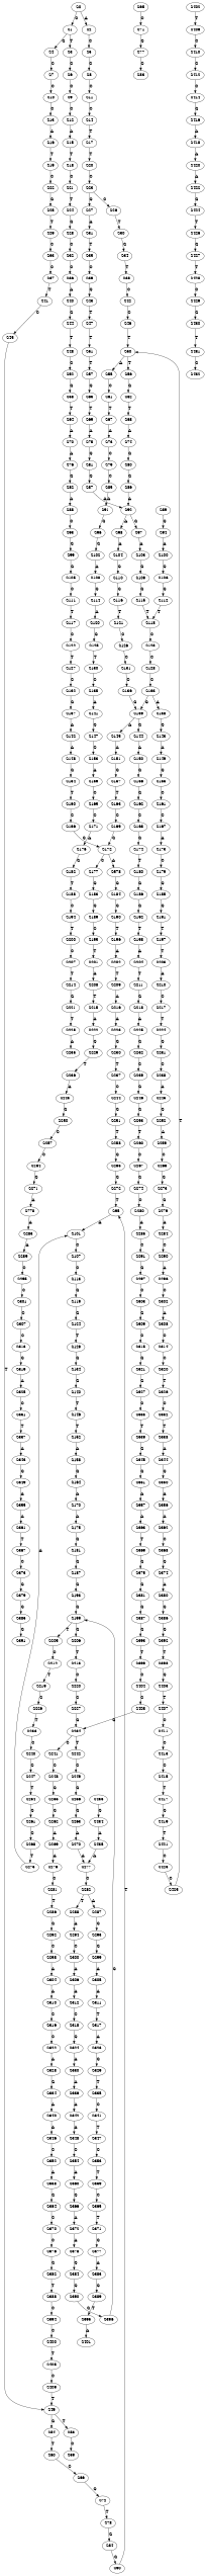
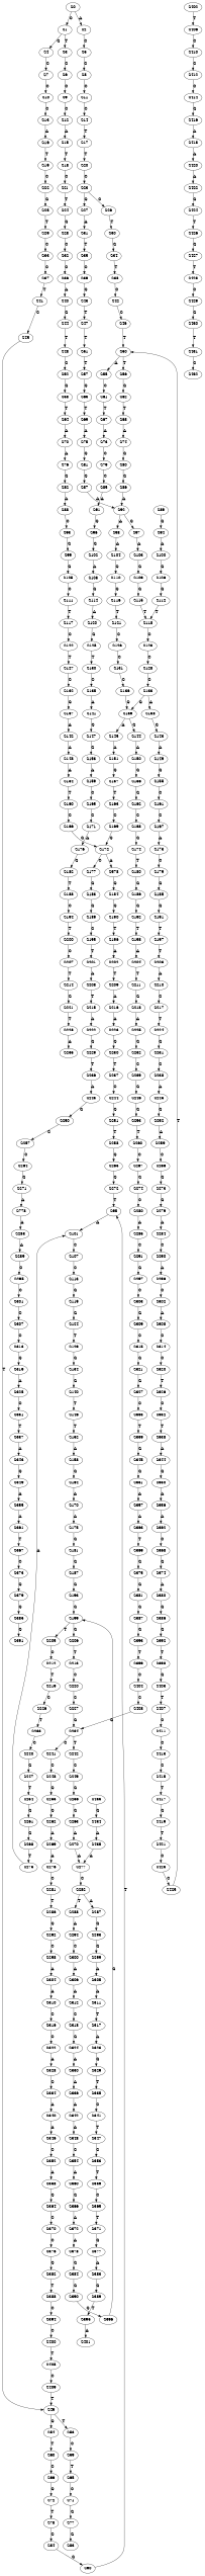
  strict digraph {
    S0
    S1
    S2
    S3
    S4
    S5
    S6
    S7
    S8
    S9
    S10
    S11
    S12
    S13
    S14
    S15
    S16
    S17
    S18
    S19
    S20
    S21
    S22
    S23
    S24
    S25
    S26
    S27
    S28
    S29
    S30
    S31
    S32
    S33
    S34
    S35
    S36
    S37
    S38
    S39
    S40
    S41
    S42
    S43
    S44
    S45
    S46
    S47
    S48
    S49
    S50
    S51
    S52
    S53
    S54
    S55
    S56
    S57
    S58
    S59
    S60
    S61
    S62
    S63
    S64
    S65
    S66
    S67
    S68
    S69
    S70
    S71
    S72
    S73
    S74
    S75
    S76
    S77
    S78
    S79
    S80
    S81
    S82
    S83
    S84
    S85
    S86
    S87
    S88
    S90
    S91
    S92
    S93
    S89
    S94
    S95
    S96
    S97
    S98
    S99
    S100
    S101
    S102
    S103
    S104
    S105
    S106
    S107
    S108
    S109
    S110
    S111
    S112
    S113
    S114
    S115
    S116
    S117
    S118
    S119
    S120
    S121
    S122
    S123
    S124
    S125
    S126
    S127
    S128
    S129
    S130
    S131
    S132
    S133
    S134
    S135
    S136
    S137
    S138
    S139
    S140
    S141
    S142
    S143
    S144
    S145
    S146
    S147
    S148
    S149
    S150
    S151
    S152
    S153
    S154
    S155
    S156
    S157
    S158
    S159
    S160
    S161
    S162
    S163
    S164
    S165
    S166
    S167
    S168
    S169
    S170
    S171
    S172
    S173
    S174
    S175
    S176
    S177
    n179 [label=S578]
    S179
    S180
    S181
    S182
    S183
    S184
    S185
    S186
    S187
    S188
    S189
    S190
    S191
    S192
    S193
    S194
    S195
    S196
    S197
    S198
    S199
    S200
    S201
    S202
    S203
    S204
    S205
    S206
    S207
    S208
    S209
    S210
    S211
    S212
    S213
    S214
    S215
    S216
    S217
    S218
    S219
    S220
    S221
    S222
    S223
    S224
    S225
    S226
    S227
    S228
    S229
    S230
    S231
    S232
    S233
    S234
    S235
    S236
    S237
    S238
    S239
    S240
    S241
    S242
    S243
    S244
    S245
    S246
    S247
    S248
    S249
    S250
    S251
    S252
    S253
    S254
    S255
    S256
    S257
    S258
    S259
    S260
    S261
    S262
    S263
    S264
    S265
    S266
    S267
    S268
    S269
    S270
    S271
    S272
    S273
    S274
    S275
    S276
    S277
    n279 [label=S778]
    S279
    S280
    S281
    S282
    S283
    S284
    S285
    S286
    S287
    S288
    S289
    S290
    S291
    S292
    S293
    S294
    S295
    S296
    S297
    S298
    S299
    S300
    S301
    S302
    S303
    S304
    S305
    S306
    S307
    S308
    S309
    S310
    S311
    S312
    S313
    S314
    S315
    S316
    S317
    S318
    S319
    S320
    S321
    S322
    S323
    S324
    S325
    S326
    S327
    S328
    S329
    S330
    S331
    S332
    S333
    S334
    S335
    S336
    S337
    S338
    S339
    S340
    S341
    S342
    S343
    S344
    S345
    S346
    S347
    S348
    S349
    S350
    S351
    S352
    S353
    S354
    S355
    S356
    S357
    S358
    S359
    S360
    S361
    S362
    S363
    S364
    S365
    S366
    S367
    S368
    S369
    S370
    S371
    S372
    S373
    S374
    S375
    S376
    S377
    S378
    S379
    S380
    S381
    S382
    S383
    S384
    S385
    S386
    S387
    S388
    S389
    S390
    S391
    S392
    S393
    S394
    S395
    S396
    S398
    S399
    S400
    S401
    S403
    S404
    S405
    S402
    S406
    S407
    S408
    S409
    S410
    S411
    S412
    S413
    S414
    S415
    S416
    S417
    S418
    S419
    S420
    S421
    S422
    S423
    S424
    S425
    S426
    S427
    S428
    S429
    S430
    S431
    S432
    S433
    S434
    S435
    S0 -> S1 [label=C]
    S0 -> S2 [label=A]
    S1 -> S3 [label=T]
    S1 -> S4 [label=G]
    S2 -> S5 [label=C]
    S3 -> S6 [label=C]
    S4 -> S7 [label=C]
    S5 -> S8 [label=C]
    S6 -> S9 [label=C]
    S7 -> S10 [label=C]
    S8 -> S11 [label=C]
    S9 -> S12 [label=C]
    S10 -> S13 [label=C]
    S11 -> S14 [label=C]
    S12 -> S15 [label=A]
    S13 -> S16 [label=A]
    S14 -> S17 [label=T]
    S15 -> S18 [label=T]
    S16 -> S19 [label=T]
    S17 -> S20 [label=T]
    S18 -> S21 [label=C]
    S19 -> S22 [label=C]
    S20 -> S23 [label=C]
    S21 -> S24 [label=T]
    S22 -> S25 [label=G]
    S23 -> S26 [label=C]
    S23 -> S27 [label=G]
    S24 -> S28 [label=G]
    S25 -> S29 [label=T]
    S26 -> S30 [label=T]
    S27 -> S31 [label=A]
    S28 -> S32 [label=C]
    S29 -> S33 [label=C]
    S30 -> S34 [label=G]
    S31 -> S35 [label=T]
    S32 -> S36 [label=C]
    S33 -> S37 [label=C]
    S34 -> S38 [label=T]
    S35 -> S39 [label=C]
    S36 -> S40 [label=A]
    S37 -> S41 [label=T]
    S38 -> S42 [label=C]
    S39 -> S43 [label=G]
    S40 -> S44 [label=G]
    S41 -> S45 [label=C]
    S42 -> S46 [label=C]
    S43 -> S47 [label=T]
    S44 -> S48 [label=T]
    S45 -> S49 [label=T]
    S46 -> S50 [label=T]
    S47 -> S51 [label=T]
    S48 -> S52 [label=C]
    S49 -> S53 [label=T]
    S49 -> S54 [label=G]
    S50 -> S55 [label=A]
    S50 -> S56 [label=T]
    S51 -> S57 [label=T]
    S52 -> S58 [label=G]
    S53 -> S59 [label=C]
    S54 -> S60 [label=T]
    S55 -> S61 [label=C]
    S56 -> S62 [label=G]
    S57 -> S63 [label=G]
    S58 -> S64 [label=T]
+   S59 -> S65 [label=T]
    S60 -> S66 [label=C]
    S61 -> S67 [label=T]
    S62 -> S68 [label=T]
    S63 -> S69 [label=T]
    S64 -> S70 [label=A]
    S65 -> S71 [label=C]
    S66 -> S72 [label=G]
    S67 -> S73 [label=A]
    S68 -> S74 [label=A]
    S69 -> S75 [label=A]
    S70 -> S76 [label=A]
    S71 -> S77 [label=G]
    S72 -> S78 [label=T]
    S73 -> S79 [label=C]
    S74 -> S80 [label=G]
    S75 -> S81 [label=G]
    S76 -> S82 [label=G]
    S77 -> S83 [label=G]
    S78 -> S84 [label=G]
    S79 -> S85 [label=C]
    S80 -> S86 [label=G]
    S81 -> S87 [label=G]
    S82 -> S88 [label=A]
    S84 -> S90 [label=G]
    S85 -> S91 [label=A]
    S86 -> S92 [label=A]
    S87 -> S92 [label=A]
    S88 -> S93 [label=C]
    S90 -> S95 [label=T]
    S91 -> S96 [label=G]
    S92 -> S97 [label=G]
    S92 -> S98 [label=A]
    S93 -> S99 [label=G]
    S89 -> S94 [label=G]
    S94 -> S100 [label=A]
    S95 -> S101 [label=A]
    S96 -> S102 [label=G]
    S97 -> S103 [label=A]
    S98 -> S104 [label=A]
    S99 -> S105 [label=G]
    S100 -> S106 [label=G]
    S101 -> S107 [label=C]
    S102 -> S108 [label=A]
    S103 -> S109 [label=G]
    S104 -> S110 [label=G]
    S105 -> S111 [label=C]
    S106 -> S112 [label=G]
    S107 -> S113 [label=C]
    S108 -> S114 [label=G]
    S109 -> S115 [label=G]
    S110 -> S116 [label=G]
    S111 -> S117 [label=T]
    S112 -> S118 [label=T]
    S113 -> S119 [label=G]
    S114 -> S120 [label=A]
    S115 -> S118 [label=T]
    S116 -> S121 [label=T]
    S117 -> S122 [label=C]
    S118 -> S123 [label=C]
    S119 -> S124 [label=G]
    S120 -> S125 [label=G]
    S121 -> S126 [label=C]
    S122 -> S127 [label=T]
    S123 -> S128 [label=C]
    S124 -> S129 [label=T]
    S125 -> S130 [label=T]
    S126 -> S131 [label=C]
    S127 -> S132 [label=C]
    S128 -> S133 [label=C]
    S129 -> S134 [label=G]
    S130 -> S135 [label=C]
    S131 -> S136 [label=C]
    S132 -> S137 [label=G]
    S133 -> S138 [label=A]
    S133 -> S139 [label=G]
    S134 -> S140 [label=G]
    S135 -> S141 [label=A]
    S136 -> S139 [label=G]
    S137 -> S142 [label=A]
    S138 -> S143 [label=G]
    S139 -> S144 [label=G]
    S139 -> S145 [label=A]
    S140 -> S146 [label=T]
    S141 -> S147 [label=G]
    S142 -> S148 [label=A]
    S143 -> S149 [label=A]
    S144 -> S150 [label=A]
    S145 -> S151 [label=A]
    S146 -> S152 [label=T]
    S147 -> S153 [label=G]
-   S148 -> S154 [label=G]
+   S148 -> S154 [label=A]
    S149 -> S155 [label=G]
    S150 -> S156 [label=G]
    S151 -> S157 [label=G]
    S152 -> S158 [label=A]
    S153 -> S159 [label=A]
    S154 -> S160 [label=T]
    S155 -> S161 [label=C]
    S156 -> S162 [label=G]
    S157 -> S163 [label=T]
    S158 -> S164 [label=G]
    S159 -> S165 [label=C]
    S160 -> S166 [label=C]
    S161 -> S167 [label=C]
    S162 -> S168 [label=C]
    S163 -> S169 [label=C]
    S164 -> S170 [label=A]
    S165 -> S171 [label=C]
    S166 -> S172 [label=G]
    S167 -> S173 [label=A]
    S168 -> S174 [label=G]
    S169 -> S172 [label=G]
    S170 -> S175 [label=A]
    S171 -> S176 [label=A]
    S172 -> S177 [label=C]
    S172 -> n179 [label=A]
    S173 -> S179 [label=C]
    S174 -> S180 [label=T]
    S175 -> S181 [label=G]
    S176 -> S182 [label=G]
    S177 -> S183 [label=G]
    n179 -> S184 [label=G]
    S179 -> S185 [label=G]
    S180 -> S186 [label=G]
    S181 -> S187 [label=G]
    S182 -> S188 [label=T]
    S183 -> S189 [label=G]
    S184 -> S190 [label=G]
    S185 -> S191 [label=G]
    S186 -> S192 [label=G]
    S187 -> S193 [label=G]
    S188 -> S194 [label=C]
    S189 -> S195 [label=C]
    S190 -> S196 [label=T]
    S191 -> S197 [label=T]
    S192 -> S198 [label=T]
    S193 -> S199 [label=G]
    S194 -> S200 [label=T]
    S195 -> S201 [label=T]
    S196 -> S202 [label=A]
    S197 -> S203 [label=T]
    S198 -> S204 [label=A]
    S199 -> S205 [label=T]
    S199 -> S206 [label=G]
    S200 -> S207 [label=C]
    S201 -> S208 [label=A]
    S202 -> S209 [label=T]
    S203 -> S210 [label=A]
    S204 -> S211 [label=T]
    S205 -> S212 [label=C]
    S206 -> S213 [label=T]
    S207 -> S214 [label=T]
    S208 -> S215 [label=T]
    S209 -> S216 [label=A]
    S210 -> S217 [label=C]
    S211 -> S218 [label=G]
    S212 -> S219 [label=T]
    S213 -> S220 [label=C]
    S214 -> S221 [label=G]
    S215 -> S222 [label=A]
    S216 -> S223 [label=A]
    S217 -> S224 [label=T]
    S218 -> S225 [label=A]
    S219 -> S226 [label=C]
    S220 -> S227 [label=C]
    S221 -> S228 [label=T]
    S222 -> S229 [label=G]
    S223 -> S230 [label=G]
    S224 -> S231 [label=G]
    S225 -> S232 [label=G]
    S226 -> S233 [label=T]
    S227 -> S234 [label=G]
    S228 -> S235 [label=A]
    S229 -> S236 [label=T]
    S230 -> S237 [label=T]
    S231 -> S238 [label=C]
    S232 -> S239 [label=C]
    S233 -> S240 [label=C]
    S234 -> S241 [label=C]
    S234 -> S242 [label=T]
    S236 -> S243 [label=A]
    S237 -> S244 [label=C]
    S238 -> S245 [label=A]
    S239 -> S246 [label=G]
    S240 -> S247 [label=G]
    S241 -> S248 [label=C]
    S242 -> S249 [label=C]
    S243 -> S250 [label=G]
    S244 -> S251 [label=G]
    S245 -> S252 [label=G]
    S246 -> S253 [label=G]
    S247 -> S254 [label=T]
    S248 -> S255 [label=G]
    S249 -> S256 [label=G]
    S250 -> S257 [label=C]
    S251 -> S258 [label=T]
    S252 -> S259 [label=A]
    S253 -> S260 [label=T]
    S254 -> S261 [label=G]
    S255 -> S262 [label=G]
    S256 -> S263 [label=G]
    S257 -> S264 [label=C]
    S258 -> S265 [label=G]
    S259 -> S266 [label=C]
    S260 -> S267 [label=C]
    S261 -> S268 [label=G]
    S262 -> S269 [label=A]
    S263 -> S270 [label=A]
    S264 -> S271 [label=G]
    S265 -> S272 [label=G]
    S266 -> S273 [label=G]
    S267 -> S274 [label=G]
    S268 -> S275 [label=T]
    S269 -> S276 [label=A]
    S270 -> S277 [label=A]
    S271 -> n279 [label=A]
    S272 -> S95 [label=T]
    S273 -> S279 [label=G]
    S274 -> S280 [label=C]
    S275 -> S101 [label=A]
    S276 -> S281 [label=C]
    S277 -> S282 [label=C]
    n279 -> S283 [label=A]
    S279 -> S284 [label=A]
    S280 -> S285 [label=A]
    S281 -> S286 [label=T]
    S282 -> S287 [label=A]
    S282 -> S288 [label=T]
    S283 -> S289 [label=A]
    S284 -> S290 [label=C]
    S285 -> S291 [label=C]
    S286 -> S292 [label=G]
    S287 -> S293 [label=G]
    S288 -> S294 [label=A]
    S289 -> S295 [label=C]
    S290 -> S296 [label=A]
    S291 -> S297 [label=G]
    S292 -> S298 [label=C]
    S293 -> S299 [label=G]
    S294 -> S300 [label=C]
    S295 -> S301 [label=C]
    S296 -> S302 [label=C]
    S297 -> S303 [label=C]
    S298 -> S304 [label=A]
    S299 -> S305 [label=A]
    S300 -> S306 [label=A]
    S301 -> S307 [label=C]
    S302 -> S308 [label=A]
    S303 -> S309 [label=G]
    S304 -> S310 [label=A]
    S305 -> S311 [label=A]
    S306 -> S312 [label=A]
    S307 -> S313 [label=C]
    S308 -> S314 [label=C]
    S309 -> S315 [label=C]
    S310 -> S316 [label=C]
    S311 -> S317 [label=T]
    S312 -> S318 [label=C]
    S313 -> S319 [label=G]
    S314 -> S320 [label=C]
    S315 -> S321 [label=G]
    S316 -> S322 [label=C]
    S317 -> S323 [label=A]
    S318 -> S324 [label=G]
    S319 -> S325 [label=A]
    S320 -> S326 [label=T]
    S321 -> S327 [label=G]
    S322 -> S328 [label=A]
    S323 -> S329 [label=G]
    S324 -> S330 [label=A]
    S325 -> S331 [label=C]
    S326 -> S332 [label=C]
    S327 -> S333 [label=C]
    S328 -> S334 [label=G]
    S329 -> S335 [label=T]
    S330 -> S336 [label=A]
    S331 -> S337 [label=T]
    S332 -> S338 [label=T]
    S333 -> S339 [label=T]
    S334 -> S340 [label=A]
    S335 -> S341 [label=C]
    S336 -> S342 [label=A]
    S337 -> S343 [label=A]
    S338 -> S344 [label=A]
    S339 -> S345 [label=G]
    S340 -> S346 [label=A]
    S341 -> S347 [label=T]
    S342 -> S348 [label=A]
    S343 -> S349 [label=G]
    S344 -> S350 [label=G]
    S345 -> S351 [label=G]
    S346 -> S352 [label=C]
    S347 -> S353 [label=C]
    S348 -> S354 [label=C]
    S349 -> S355 [label=A]
    S350 -> S356 [label=A]
    S351 -> S357 [label=A]
    S352 -> S358 [label=A]
    S353 -> S359 [label=T]
    S354 -> S360 [label=A]
    S355 -> S361 [label=A]
    S356 -> S362 [label=A]
    S357 -> S363 [label=A]
    S358 -> S364 [label=G]
    S359 -> S365 [label=C]
    S360 -> S366 [label=G]
    S361 -> S367 [label=T]
    S362 -> S368 [label=C]
    S363 -> S369 [label=T]
    S364 -> S370 [label=C]
    S365 -> S371 [label=T]
    S366 -> S372 [label=A]
    S367 -> S373 [label=C]
    S368 -> S374 [label=G]
    S369 -> S375 [label=G]
    S370 -> S376 [label=C]
    S371 -> S377 [label=G]
    S372 -> S378 [label=A]
    S373 -> S379 [label=G]
    S374 -> S380 [label=A]
    S375 -> S381 [label=G]
    S376 -> S382 [label=G]
    S377 -> S383 [label=A]
    S378 -> S384 [label=G]
    S379 -> S385 [label=G]
    S380 -> S386 [label=G]
    S381 -> S387 [label=G]
    S382 -> S388 [label=T]
    S383 -> S389 [label=G]
    S384 -> S390 [label=G]
    S385 -> S391 [label=G]
    S386 -> S392 [label=G]
    S387 -> S393 [label=G]
    S388 -> S394 [label=C]
    S389 -> S395 [label=T]
    S390 -> S396 [label=G]
    S392 -> S398 [label=T]
    S393 -> S399 [label=T]
    S394 -> S400 [label=C]
    S395 -> S401 [label=A]
    S396 -> S199 [label=G]
    S398 -> S403 [label=G]
    S399 -> S404 [label=C]
    S400 -> S405 [label=T]
    S403 -> S407 [label=T]
    S404 -> S408 [label=C]
    S405 -> S409 [label=C]
    S402 -> S406 [label=T]
    S406 -> S410 [label=C]
    S407 -> S411 [label=C]
    S408 -> S234 [label=G]
    S409 -> S49 [label=T]
    S410 -> S412 [label=C]
    S411 -> S413 [label=C]
    S412 -> S414 [label=C]
    S413 -> S415 [label=C]
    S414 -> S416 [label=G]
    S415 -> S417 [label=T]
    S416 -> S418 [label=A]
    S417 -> S419 [label=G]
    S418 -> S420 [label=A]
    S419 -> S421 [label=T]
    S420 -> S422 [label=A]
    S421 -> S423 [label=C]
    S422 -> S424 [label=G]
    S423 -> S425 [label=C]
    S424 -> S426 [label=T]
    S425 -> S50 [label=T]
    S426 -> S427 [label=G]
    S427 -> S428 [label=T]
    S428 -> S429 [label=C]
    S429 -> S430 [label=G]
    S430 -> S431 [label=T]
    S431 -> S432 [label=C]
    S433 -> S434 [label=G]
    S434 -> S435 [label=A]
    S435 -> S277 [label=A]
  }
